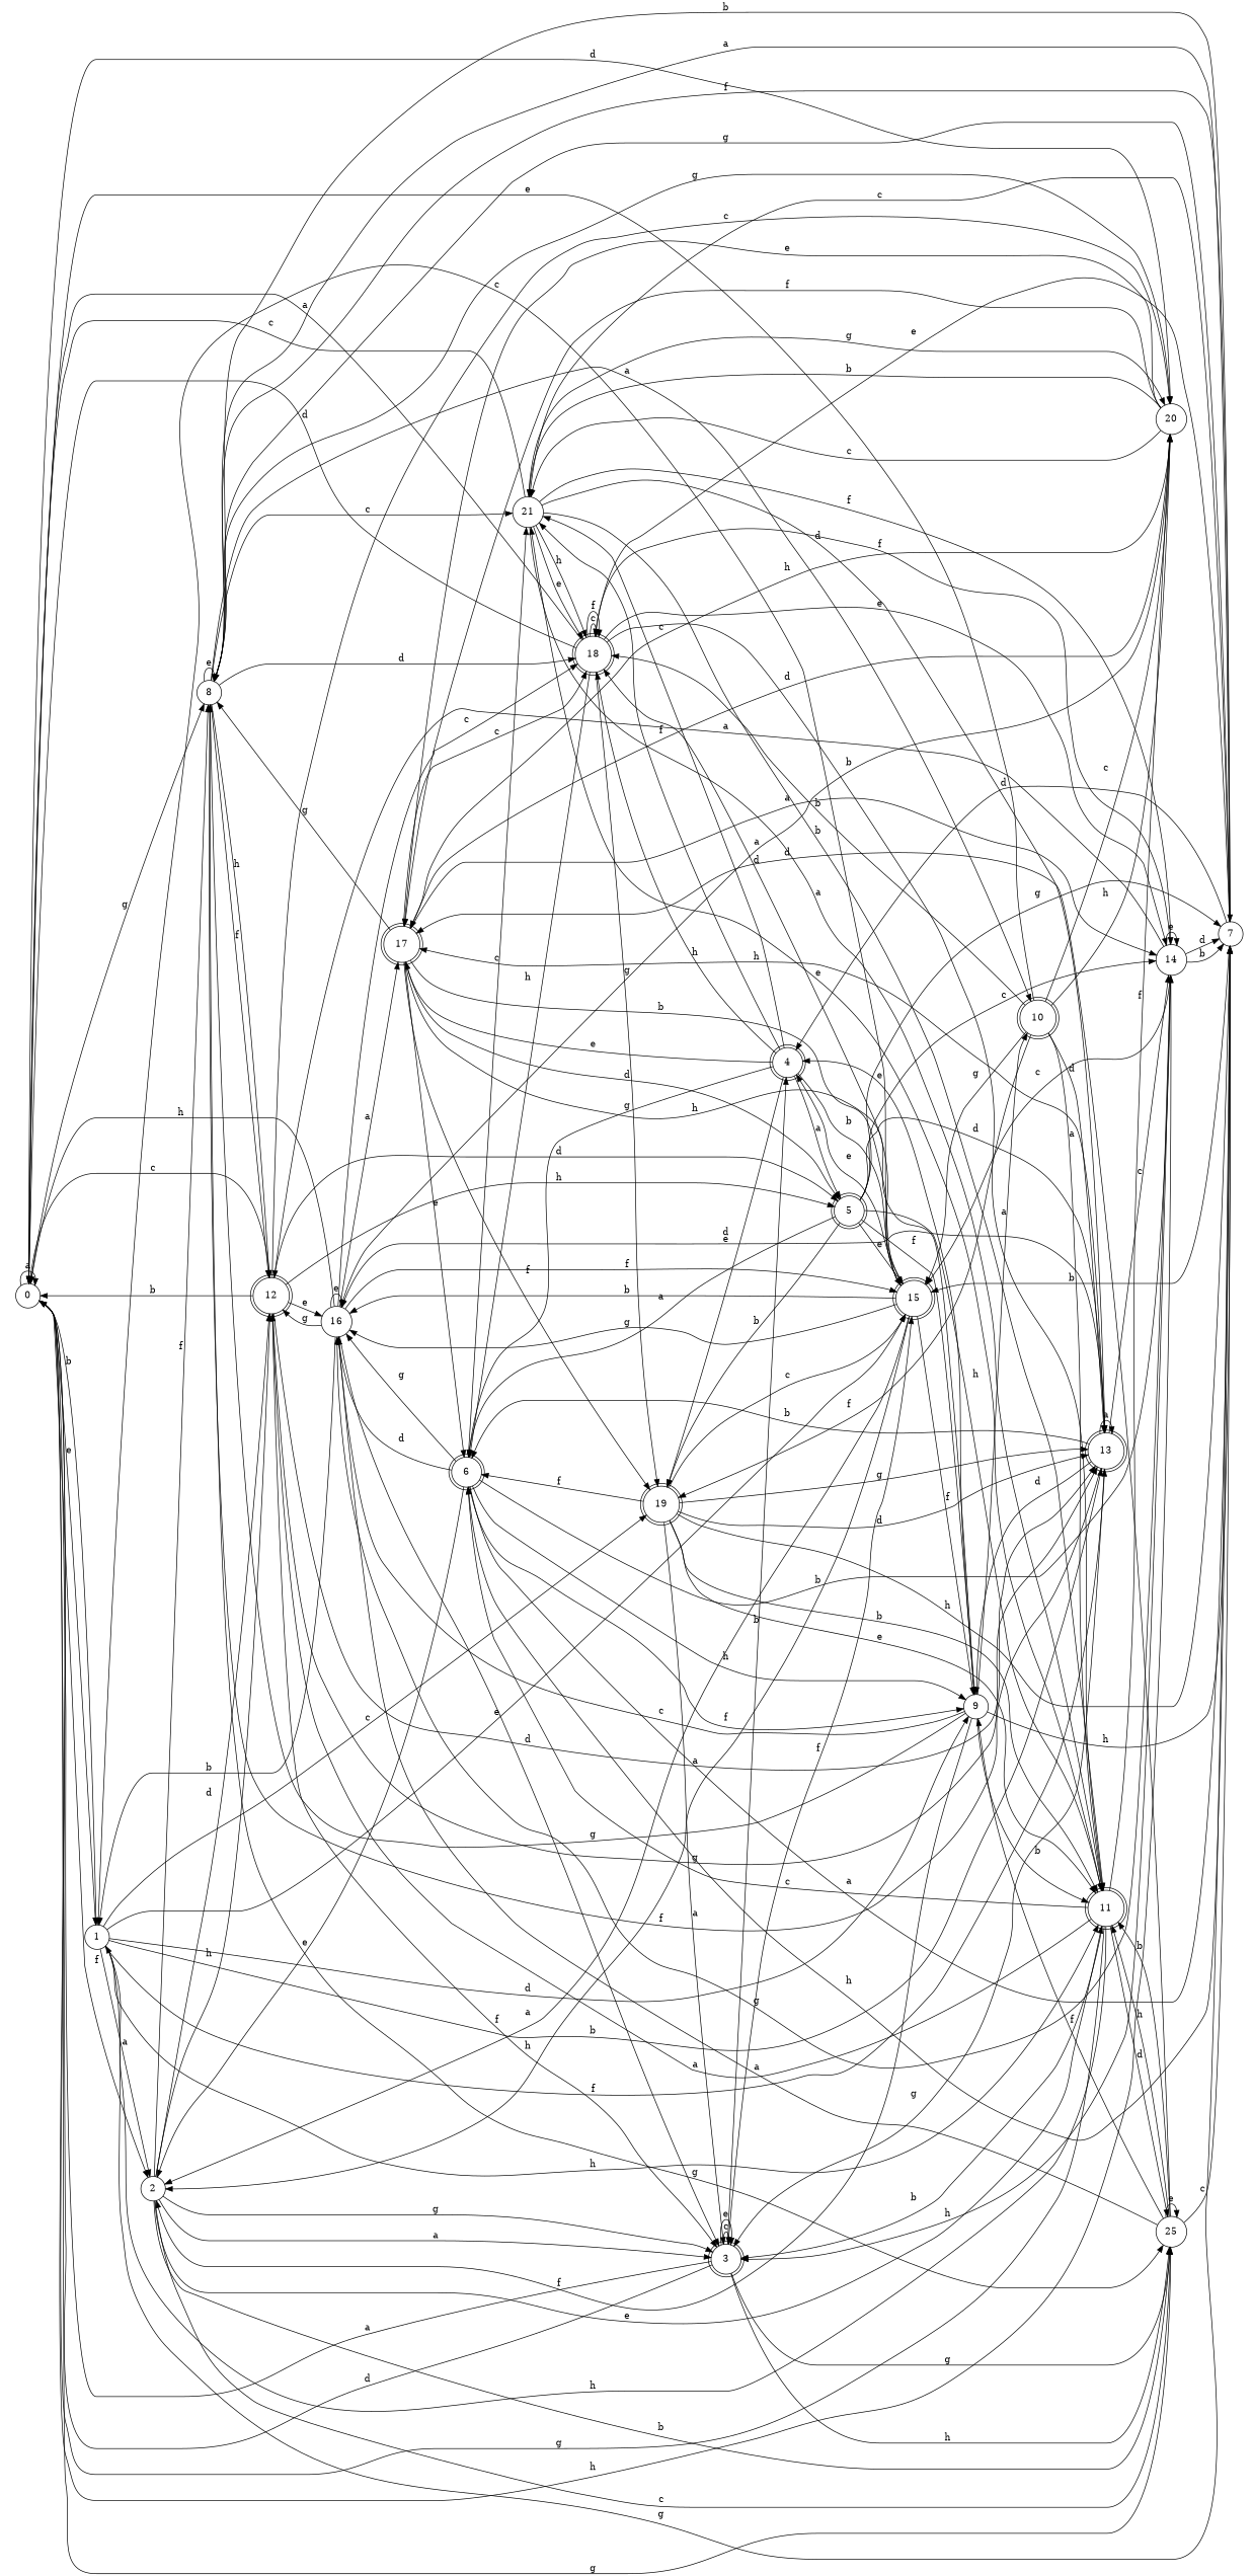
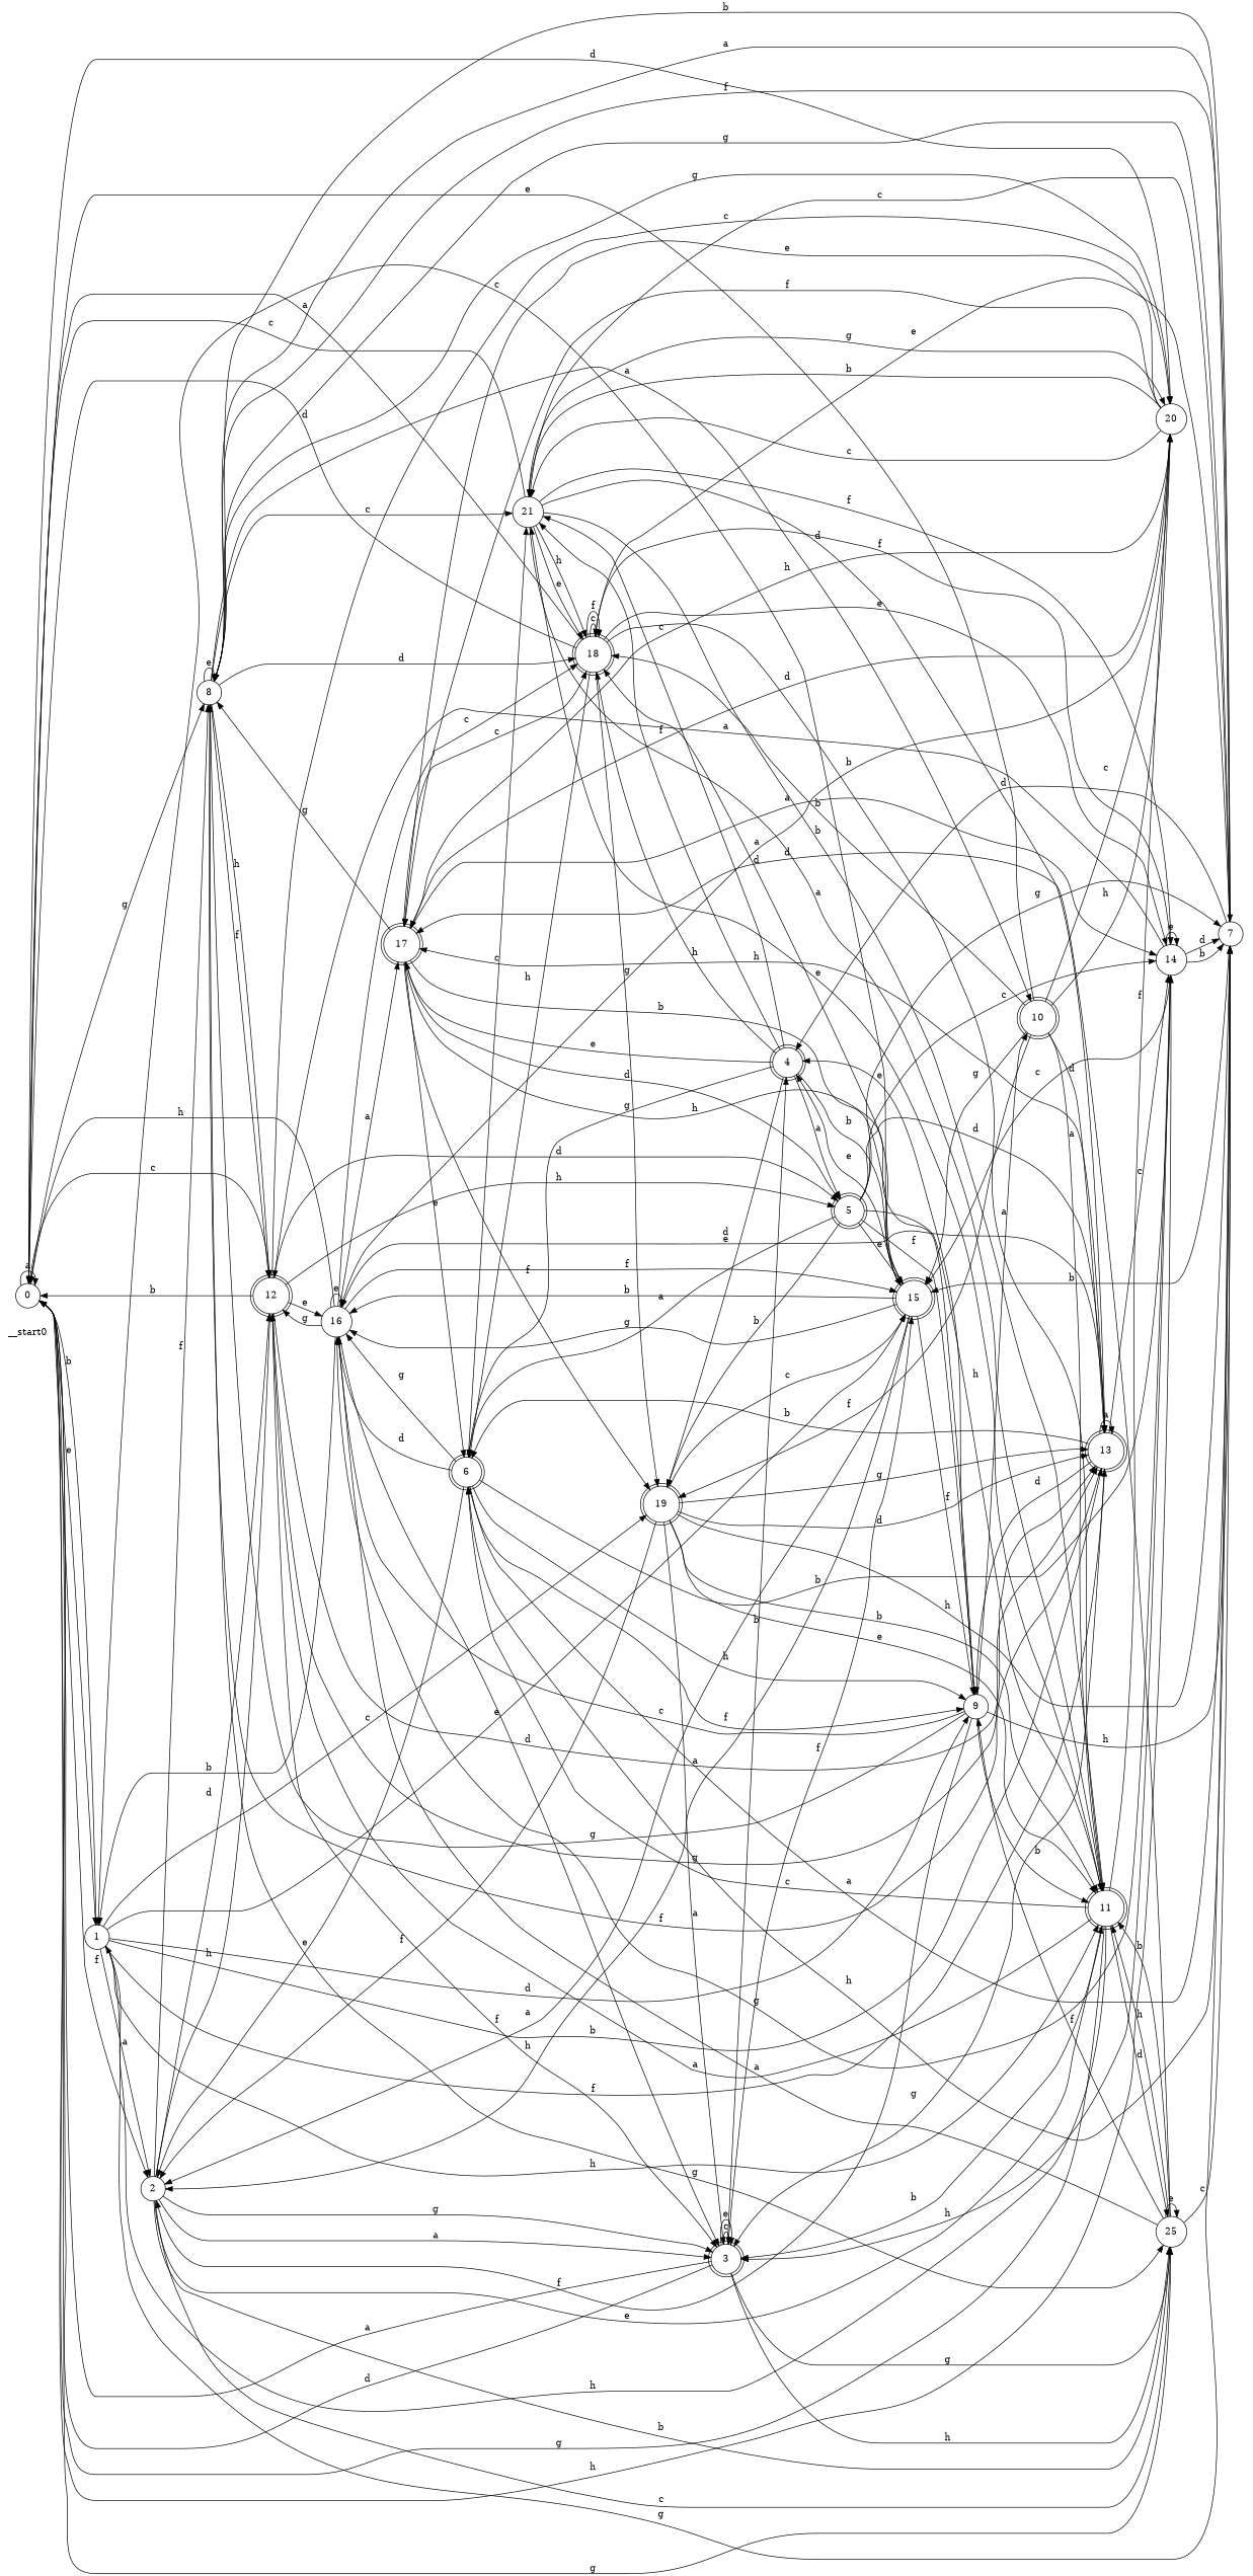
  digraph {
    rankdir=LR
    node [shape=doublecircle color=black fillcolor=white style="rounded,filled"]
+   __start0 [shape=none color="" fillcolor="" style=""]
    n2 [label=0 shape=circle style=filled]
    n3 [label=1 shape=circle style=filled]
    n4 [label=2 shape=circle style=filled]
    n5 [label=8 shape=circle style=filled]
    n6 [label=12]
    n7 [label=14 shape=circle style=filled]
    n8 [label=20 shape=circle style=filled]
    n9 [label=7 shape=circle style=filled]
    n10 [label=9 shape=circle style=filled]
    n11 [label=11]
    n12 [label=13]
    n13 [label=15]
    n14 [label=19]
    n15 [label=3]
    n16 [label=25 shape=circle style=filled]
    n17 [label=18]
    n18 [label=21 shape=circle style=filled]
    n19 [label=10]
    n20 [label=5]
    n21 [label=16 shape=circle style=filled]
    n22 [label=17]
    n23 [label=4]
    n24 [label=6]
    n2 -> n2 [label=a]
    n2 -> n3 [label=b]
    n2 -> n3 [label=e]
    n2 -> n4 [label=f]
    n2 -> n5 [label=g]
    n2 -> n6 [label=c]
    n2 -> n7 [label=h]
    n2 -> n8 [label=d]
    n3 -> n4 [label=a]
    n3 -> n9 [label=g]
    n3 -> n10 [label=d]
    n3 -> n11 [label=h]
    n3 -> n12 [label=b]
    n3 -> n12 [label=f]
    n3 -> n13 [label=e]
    n3 -> n14 [label=c]
    n4 -> n5 [label=f]
    n4 -> n6 [label=d]
    n4 -> n6 [label=h]
    n4 -> n11 [label=e]
    n4 -> n15 [label=a]
    n4 -> n15 [label=g]
    n4 -> n16 [label=b]
    n4 -> n16 [label=c]
    n5 -> n5 [label=e]
    n5 -> n6 [label=f]
    n5 -> n6 [label=h]
    n5 -> n9 [label=b]
    n5 -> n16 [label=g]
    n5 -> n17 [label=d]
    n5 -> n18 [label=c]
    n5 -> n19 [label=a]
    n6 -> n2 [label=b]
    n6 -> n8 [label=c]
    n6 -> n12 [label=a]
    n6 -> n12 [label=g]
    n6 -> n15 [label=f]
    n6 -> n20 [label=d]
    n6 -> n20 [label=h]
    n6 -> n21 [label=e]
    n7 -> n6 [label=a]
    n7 -> n7 [label=e]
    n7 -> n9 [label=b]
    n7 -> n9 [label=d]
    n7 -> n13 [label=c]
    n7 -> n15 [label=h]
    n7 -> n17 [label=f]
    n7 -> n21 [label=g]
    n8 -> n5 [label=g]
    n8 -> n18 [label=b]
    n8 -> n18 [label=c]
    n8 -> n21 [label=a]
    n8 -> n22 [label=d]
    n8 -> n22 [label=e]
    n8 -> n22 [label=f]
    n8 -> n22 [label=h]
    n9 -> n5 [label=a]
    n9 -> n5 [label=f]
    n9 -> n5 [label=g]
    n9 -> n13 [label=b]
    n9 -> n17 [label=e]
    n9 -> n18 [label=c]
    n9 -> n23 [label=d]
    n9 -> n24 [label=h]
    n10 -> n4 [label=f]
    n10 -> n5 [label=g]
    n10 -> n9 [label=h]
    n10 -> n11 [label=b]
    n10 -> n19 [label=a]
    n10 -> n21 [label=c]
    n10 -> n23 [label=e]
    n11 -> n2 [label=g]
    n11 -> n3 [label=h]
    n11 -> n6 [label=a]
    n11 -> n8 [label=f]
    n11 -> n15 [label=b]
    n11 -> n16 [label=d]
    n11 -> n18 [label=e]
    n11 -> n24 [label=c]
    n12 -> n5 [label=f]
    n12 -> n7 [label=c]
    n12 -> n10 [label=d]
    n12 -> n12 [label=a]
    n12 -> n15 [label=g]
    n12 -> n21 [label=e]
    n12 -> n22 [label=h]
    n12 -> n24 [label=b]
    n13 -> n3 [label=c]
    n13 -> n4 [label=a]
    n13 -> n4 [label=h]
    n13 -> n10 [label=f]
    n13 -> n17 [label=d]
    n13 -> n21 [label=b]
    n13 -> n21 [label=g]
    n13 -> n23 [label=e]
-   n14 -> n24 [label=f]
+   n14 -> n4 [label=f]
    n14 -> n9 [label=h]
    n14 -> n11 [label=b]
    n14 -> n11 [label=e]
    n14 -> n12 [label=d]
    n14 -> n12 [label=g]
    n14 -> n13 [label=c]
    n14 -> n15 [label=a]
    n15 -> n2 [label=a]
    n15 -> n2 [label=d]
    n15 -> n13 [label=f]
    n15 -> n15 [label=c]
    n15 -> n15 [label=e]
    n15 -> n16 [label=g]
    n15 -> n16 [label=h]
    n15 -> n23 [label=b]
    n16 -> n2 [label=g]
    n16 -> n9 [label=c]
    n16 -> n10 [label=f]
    n16 -> n11 [label=b]
    n16 -> n11 [label=h]
    n16 -> n16 [label=e]
    n16 -> n21 [label=a]
    n16 -> n22 [label=d]
    n17 -> n2 [label=a]
    n17 -> n2 [label=d]
    n17 -> n7 [label=e]
    n17 -> n11 [label=b]
    n17 -> n14 [label=g]
    n17 -> n17 [label=c]
    n17 -> n17 [label=f]
    n17 -> n24 [label=h]
    n18 -> n2 [label=c]
    n18 -> n7 [label=f]
    n18 -> n8 [label=g]
    n18 -> n11 [label=a]
    n18 -> n11 [label=b]
    n18 -> n12 [label=d]
    n18 -> n17 [label=e]
    n18 -> n17 [label=h]
    n19 -> n2 [label=e]
    n19 -> n8 [label=c]
    n19 -> n8 [label=h]
    n19 -> n11 [label=a]
    n19 -> n12 [label=d]
    n19 -> n13 [label=g]
    n19 -> n14 [label=f]
    n19 -> n17 [label=b]
    n20 -> n7 [label=c]
    n20 -> n9 [label=g]
    n20 -> n10 [label=f]
    n20 -> n11 [label=h]
    n20 -> n12 [label=d]
    n20 -> n13 [label=e]
    n20 -> n14 [label=b]
    n20 -> n24 [label=a]
    n21 -> n2 [label=h]
    n21 -> n3 [label=b]
    n21 -> n6 [label=g]
    n21 -> n13 [label=f]
    n21 -> n15 [label=d]
    n21 -> n17 [label=c]
    n21 -> n21 [label=e]
    n21 -> n22 [label=a]
    n22 -> n5 [label=g]
    n22 -> n7 [label=a]
    n22 -> n10 [label=h]
    n22 -> n13 [label=b]
    n22 -> n14 [label=f]
    n22 -> n17 [label=c]
    n22 -> n20 [label=d]
    n22 -> n24 [label=e]
    n23 -> n13 [label=b]
    n23 -> n14 [label=d]
    n23 -> n17 [label=h]
    n23 -> n18 [label=c]
    n23 -> n18 [label=f]
    n23 -> n20 [label=a]
    n23 -> n22 [label=e]
    n23 -> n24 [label=g]
    n24 -> n4 [label=e]
    n24 -> n7 [label=b]
    n24 -> n9 [label=a]
    n24 -> n10 [label=f]
    n24 -> n10 [label=h]
    n24 -> n18 [label=c]
    n24 -> n21 [label=d]
    n24 -> n21 [label=g]
  }
